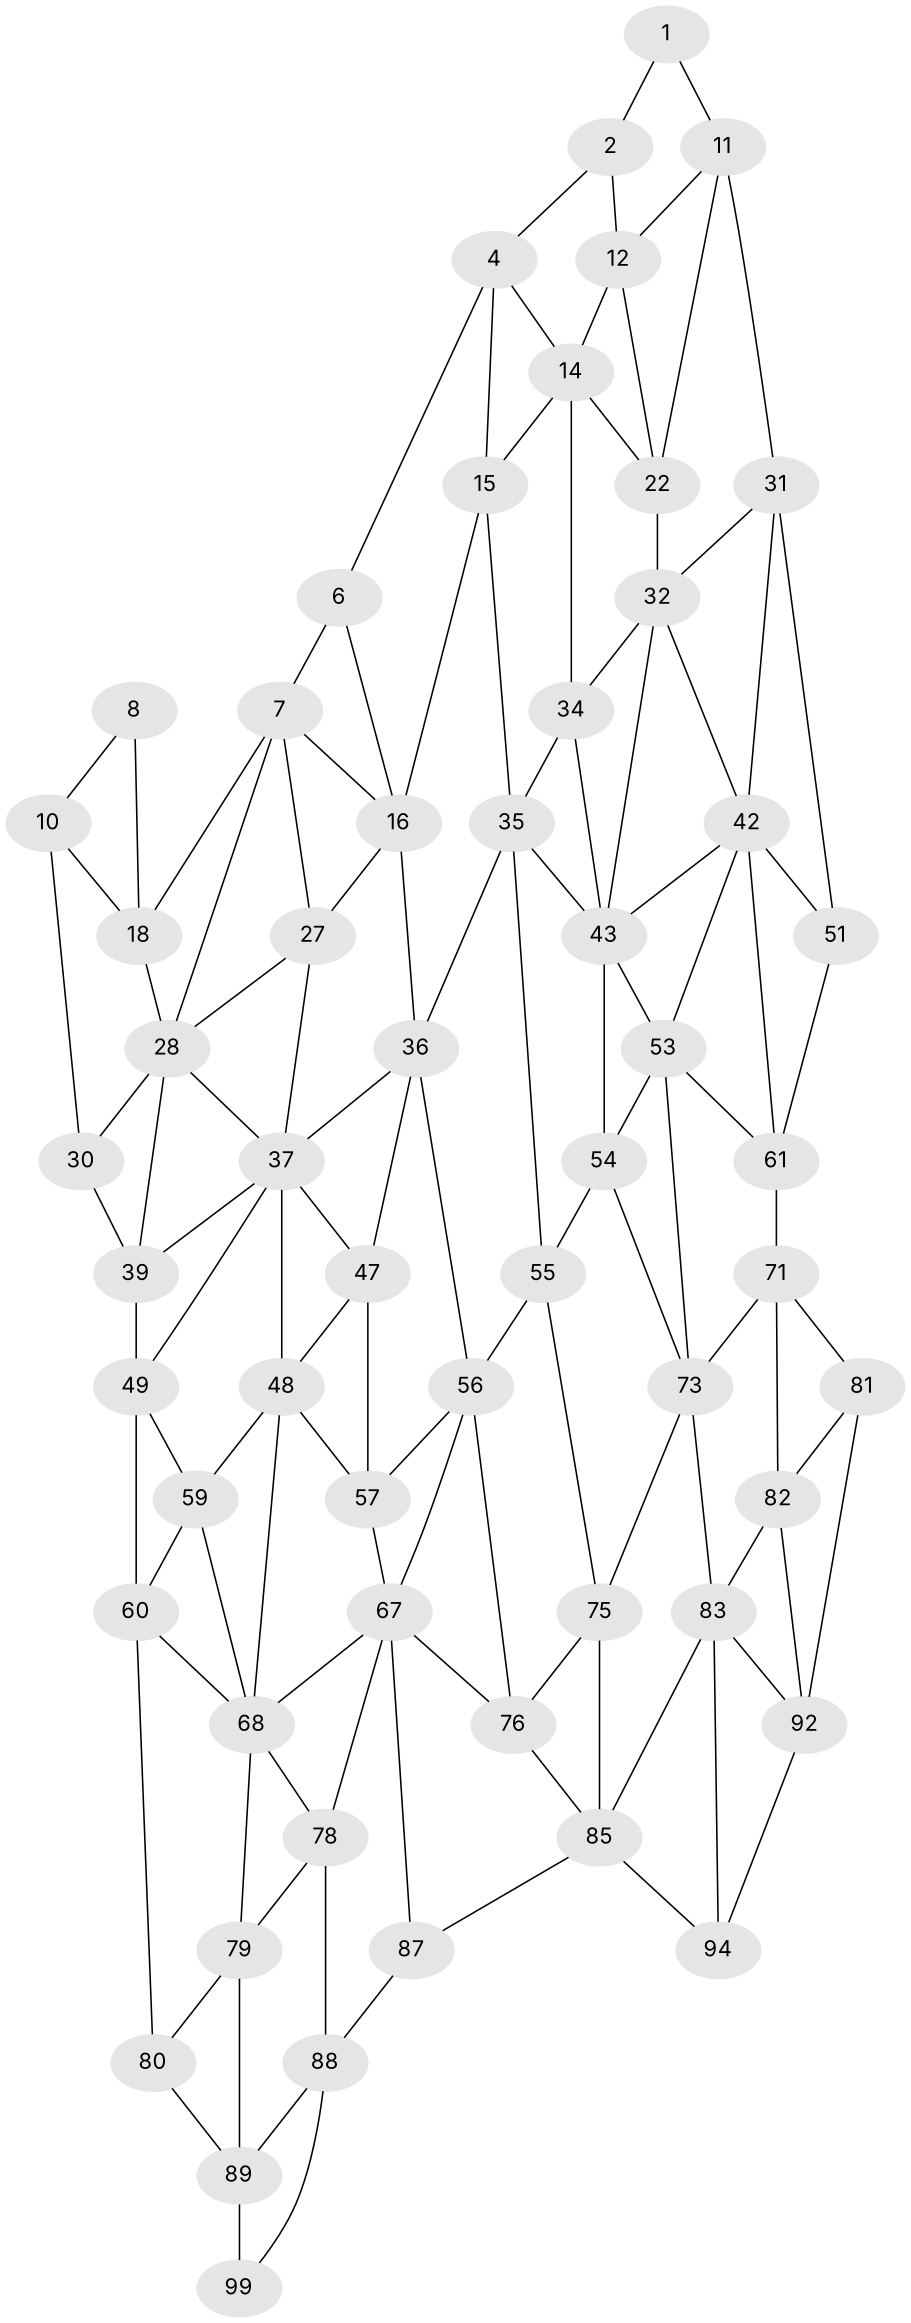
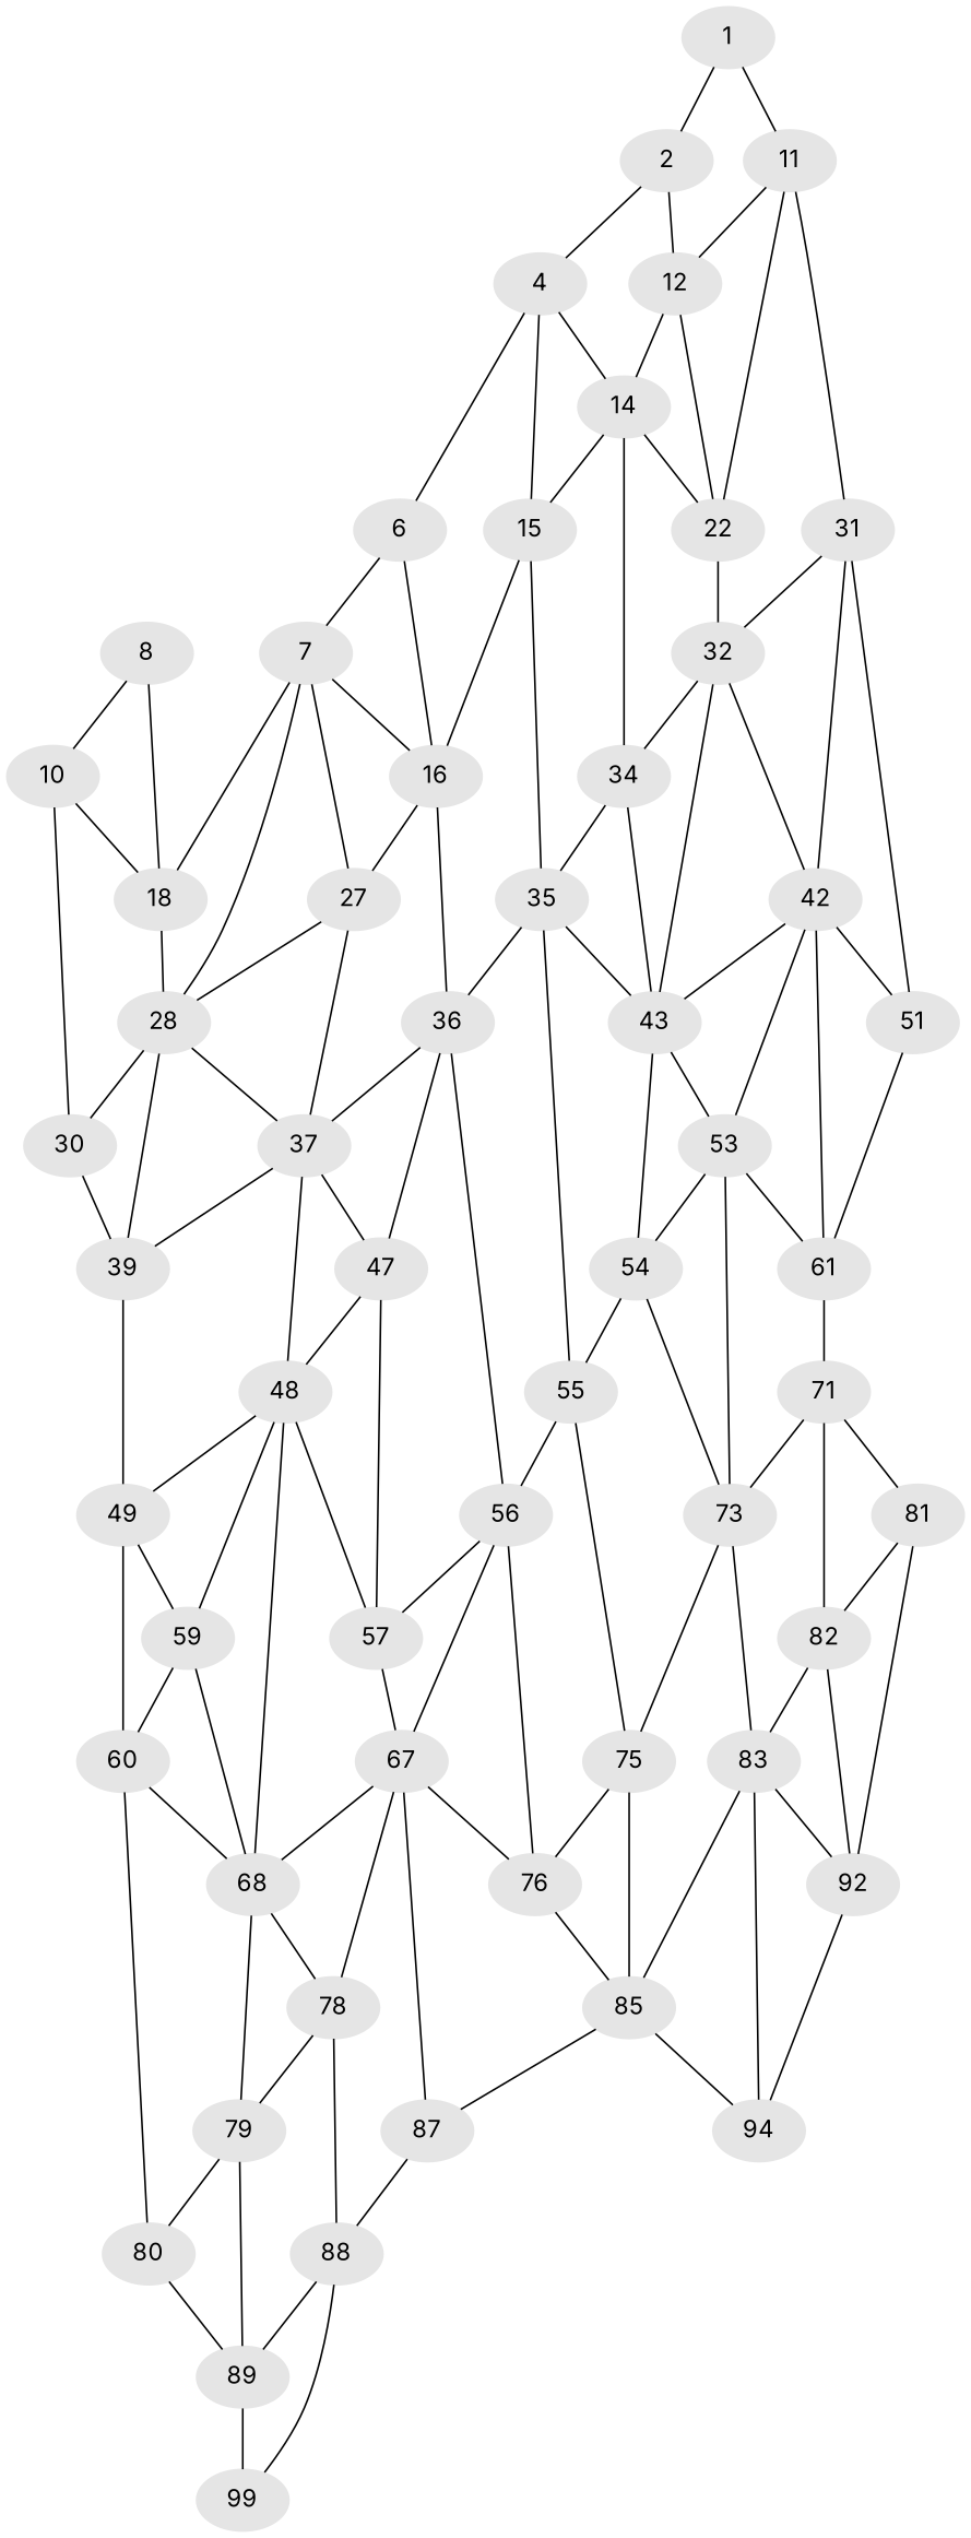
  graph {
    fontname=Inter
    node [color=gray90 fontname=Inter style=filled]
    edge [fontname=Inter]
    2 [super="+3"]
    4 [super="+5"]
    12 [super="+13"]
    1
    11 [super="+21"]
    22 [super="+23"]
    31 [super="+41"]
    6
    14 [super="+24"]
    15 [super="+25"]
    7 [super="+17"]
    16 [super="+26"]
    34
    35 [super="+45"]
    18 [super="+19"]
    27
    28 [super="+29"]
    36 [super="+46"]
    8 [super="+9"]
    10 [super="+20"]
    37 [super="+38"]
    30
    39 [super="+40"]
    32 [super="+33"]
    42 [super="+52"]
    51
    43 [super="+44"]
    55 [super="+65"]
    47
    56 [super="+66"]
    48 [super="+58"]
    49 [super="+50"]
    53 [super="+63"]
    61 [super="+62"]
    54 [super="+64"]
    75
    57
    67 [super="+77"]
    76
    59
    68 [super="+69"]
    60 [super="+70"]
    73 [super="+74"]
    71 [super="+72"]
    78
    79
    80
    83 [super="+84"]
    85 [super="+86"]
    87 [super="+97"]
    89 [super="+90"]
    81 [super="+91"]
    82
    88 [super="+98"]
    92 [super="+93"]
    94 [super="+95"]
    99 [super="+100"]
    2 -- 4
    2 -- 12 [weight=2]
    4 -- 6
    4 -- 14
    4 -- 15
    12 -- 22 [weight=2]
    12 -- 14
    1 -- 2
    1 -- 11
    11 -- 12
    11 -- 22
    11 -- 31
    22 -- 32 [weight=2]
    31 -- 32
    31 -- 42
    31 -- 51
    6 -- 7
    6 -- 16
    14 -- 22
    14 -- 15 [weight=2]
    14 -- 34
    15 -- 16 [weight=2]
    15 -- 35
    7 -- 16
    7 -- 18
    7 -- 27
    7 -- 28
    16 -- 27
    16 -- 36
    34 -- 35
    34 -- 43
    35 -- 36 [weight=2]
    35 -- 43
    35 -- 55
    18 -- 28 [weight=2]
    27 -- 28
    27 -- 37
    28 -- 37
    28 -- 30
    28 -- 39
    36 -- 37
    36 -- 47
    36 -- 56
    8 -- 18 [weight=2]
    8 -- 10
    10 -- 18
    10 -- 30
    37 -- 39
    37 -- 47
    37 -- 48
    30 -- 39
    39 -- 49 [weight=2]
    32 -- 34
    32 -- 42
    32 -- 43
    42 -- 51
    42 -- 43
    42 -- 53
    42 -- 61
    51 -- 61
    43 -- 53
    43 -- 54
    55 -- 56 [weight=2]
    55 -- 75
    47 -- 48
    47 -- 57
    56 -- 57
    56 -- 67
    56 -- 76
-   37 -- 49
+   48 -- 49
    48 -- 57
    48 -- 59
    48 -- 68
    49 -- 59
    49 -- 60
    53 -- 61
    53 -- 54 [weight=2]
    53 -- 73
    61 -- 71 [weight=2]
    54 -- 55 [weight=2]
    54 -- 73
    75 -- 76
    75 -- 85
    57 -- 67
    67 -- 76
    67 -- 68
    67 -- 78
    67 -- 87
    76 -- 85
    59 -- 68
    59 -- 60
    68 -- 78
    68 -- 79
    60 -- 68
    60 -- 80
    73 -- 75
    73 -- 83 [weight=2]
    71 -- 73
    71 -- 81
    71 -- 82
    78 -- 79
    78 -- 88
    79 -- 80
    79 -- 89
    80 -- 89
    83 -- 85
    83 -- 92
    83 -- 94
    85 -- 87
    85 -- 94
    87 -- 88 [weight=2]
    89 -- 99 [weight=2]
    81 -- 82
    81 -- 92
    82 -- 83
    82 -- 92
    88 -- 89
    88 -- 99
    92 -- 94
  }
